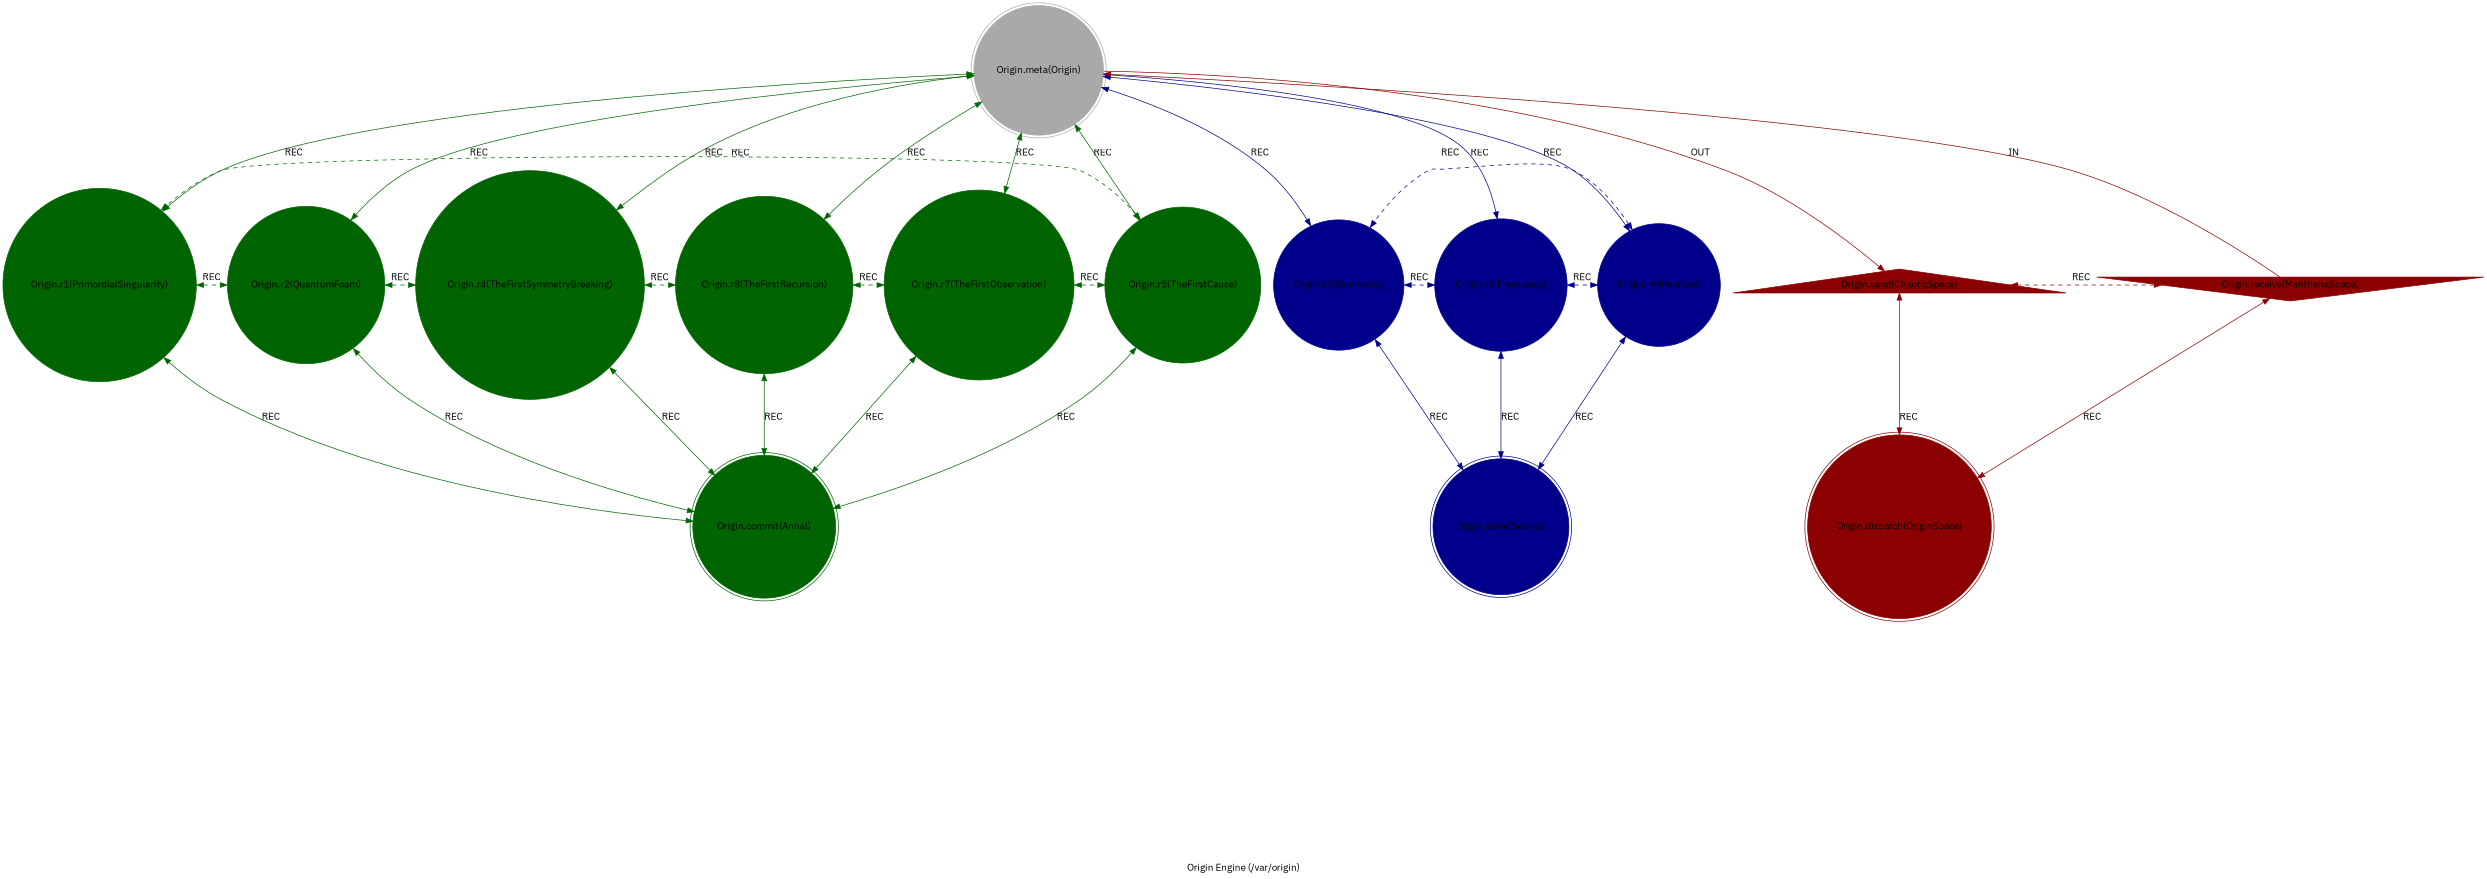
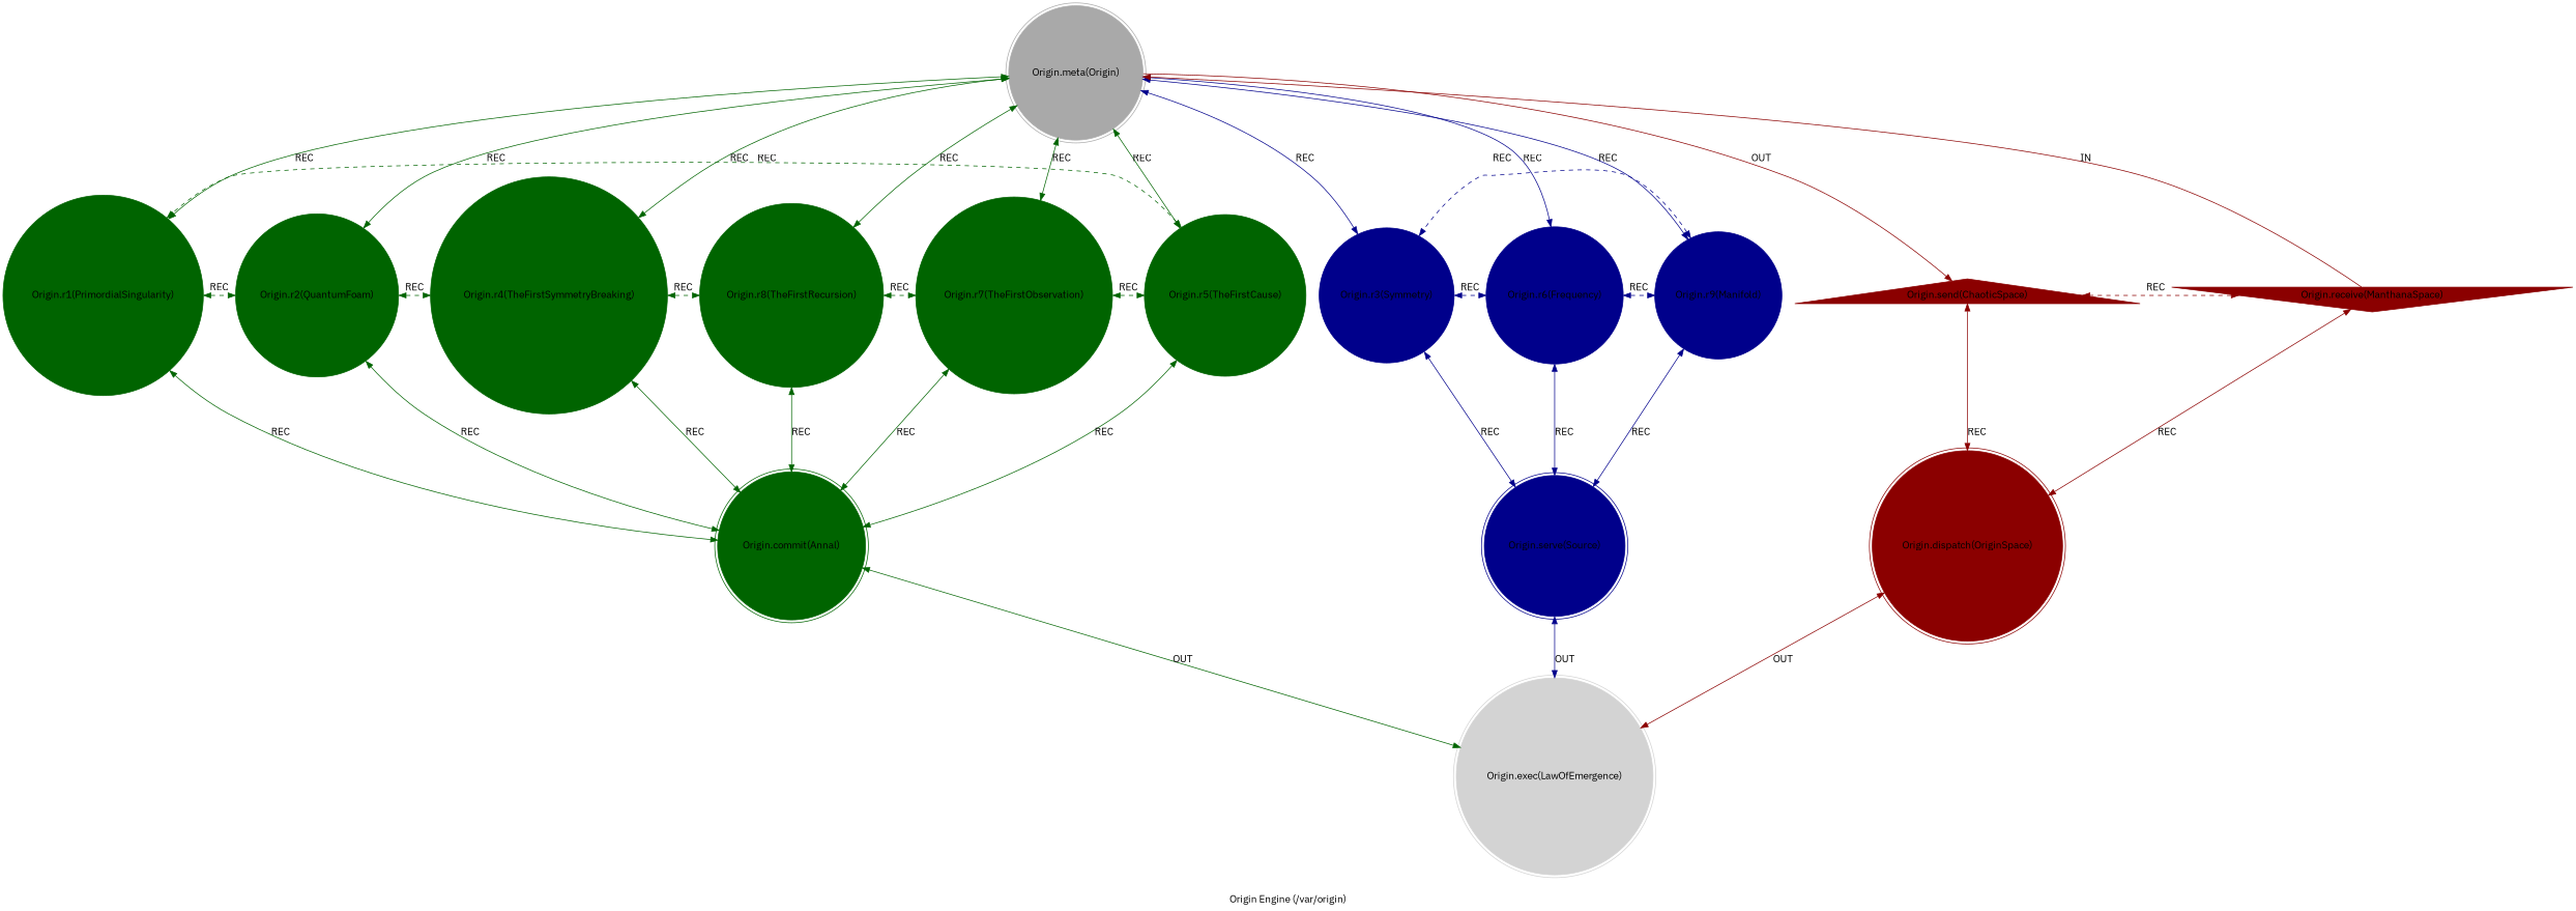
  strict digraph {
    color=lightgray
    label="Origin Engine (/var/origin)"
    style=filled
    fontname="IBM Plex Sans"
    node [color=darkgreen shape=circle style=filled fontname="IBM Plex Sans"]
    edge [color=darkgreen dir=both fontname="IBM Plex Sans"]
    n1 [color=darkgray label="Origin.meta(Origin)" shape=doublecircle]
    n2 [label="Origin.r1(PrimordialSingularity)"]
    n3 [label="Origin.r2(QuantumFoam)"]
    n4 [label="Origin.r4(TheFirstSymmetryBreaking)"]
    n5 [label="Origin.r8(TheFirstRecursion)"]
    n6 [label="Origin.r7(TheFirstObservation)"]
    n7 [label="Origin.r5(TheFirstCause)"]
    n8 [color=darkblue label="Origin.r3(Symmetry)"]
    n9 [color=darkblue label="Origin.r6(Frequency)"]
    n10 [color=darkblue label="Origin.r9(Manifold)"]
    n11 [color=darkred label="Origin.send(ChaoticSpace)" shape=triangle]
    n12 [label="Origin.commit(Annal)" shape=doublecircle]
    n13 [color=darkblue label="Origin.serve(Source)" shape=doublecircle]
    n14 [color=darkred label="Origin.receive(ManthanaSpace)" shape=invtriangle]
    n15 [color=darkred label="Origin.dispatch(OriginSpace)" shape=doublecircle]
+   n16 [color=lightgray label="Origin.exec(LawOfEmergence)" shape=doublecircle]
    n1 -> n2 [label=REC]
    n1 -> n3 [label=REC]
    n1 -> n4 [label=REC]
    n1 -> n5 [label=REC]
    n1 -> n6 [label=REC]
    n1 -> n7 [label=REC]
    n1 -> n8 [color=darkblue label=REC]
    n1 -> n9 [color=darkblue label=REC]
    n1 -> n10 [color=darkblue label=REC]
    n1 -> n11 [color=darkred label=OUT dir=""]
    n2 -> n3 [constraint=false label=REC style=dashed]
    n2 -> n12 [label=REC]
    n3 -> n4 [constraint=false label=REC style=dashed]
    n3 -> n12 [label=REC]
    n4 -> n5 [constraint=false label=REC style=dashed]
    n4 -> n12 [label=REC]
    n5 -> n6 [constraint=false label=REC style=dashed]
    n5 -> n12 [label=REC]
    n6 -> n7 [constraint=false label=REC style=dashed]
    n6 -> n12 [label=REC]
    n7 -> n2 [constraint=false label=REC style=dashed]
    n7 -> n12 [label=REC]
    n8 -> n9 [color=darkblue constraint=false label=REC style=dashed]
    n8 -> n13 [color=darkblue label=REC]
    n9 -> n10 [color=darkblue constraint=false label=REC style=dashed]
    n9 -> n13 [color=darkblue label=REC]
    n10 -> n8 [color=darkblue constraint=false label=REC style=dashed]
    n10 -> n13 [color=darkblue label=REC]
    n11 -> n15 [color=darkred label=REC]
+   n12 -> n16 [label=OUT]
+   n13 -> n16 [color=darkblue label=OUT]
    n14 -> n1 [color=darkred constraint=false label=IN dir=""]
    n14 -> n11 [color=darkred constraint=false label=REC style=dashed]
    n14 -> n15 [color=darkred label=REC]
+   n15 -> n16 [color=darkred label=OUT]
  }
